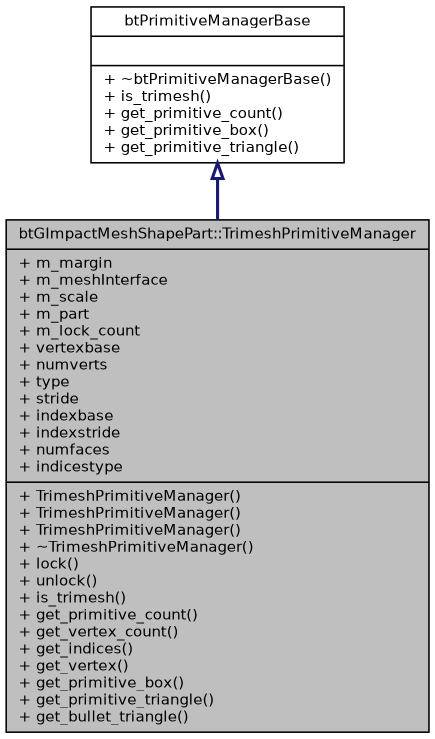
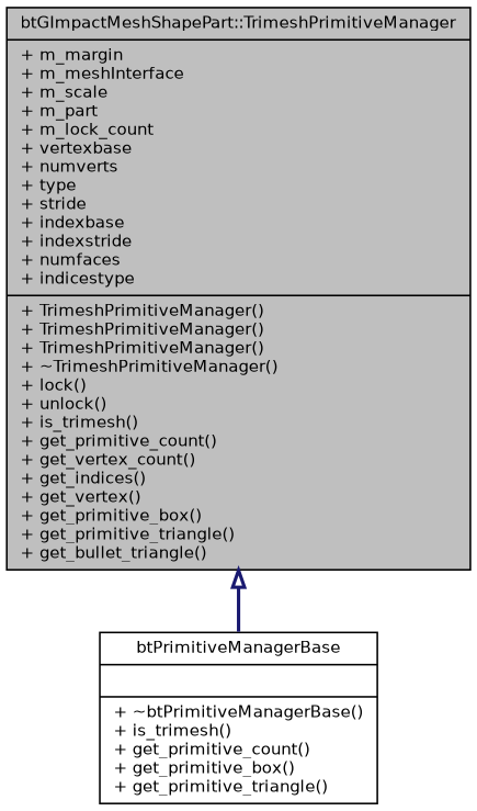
  digraph {
    node [color=black fontname=Helvetica fontsize=10 shape=record style=filled]
    n1 [fillcolor=grey75 fontcolor=black height=0.2 label="{btGImpactMeshShapePart::TrimeshPrimitiveManager\n|+ m_margin\l+ m_meshInterface\l+ m_scale\l+ m_part\l+ m_lock_count\l+ vertexbase\l+ numverts\l+ type\l+ stride\l+ indexbase\l+ indexstride\l+ numfaces\l+ indicestype\l|+ TrimeshPrimitiveManager()\l+ TrimeshPrimitiveManager()\l+ TrimeshPrimitiveManager()\l+ ~TrimeshPrimitiveManager()\l+ lock()\l+ unlock()\l+ is_trimesh()\l+ get_primitive_count()\l+ get_vertex_count()\l+ get_indices()\l+ get_vertex()\l+ get_primitive_box()\l+ get_primitive_triangle()\l+ get_bullet_triangle()\l}" width=0.4]
    n2 [fillcolor=white height=0.2 label="{btPrimitiveManagerBase\n||+ ~btPrimitiveManagerBase()\l+ is_trimesh()\l+ get_primitive_count()\l+ get_primitive_box()\l+ get_primitive_triangle()\l}" width=0.4]
-   n2 -> n1 [arrowtail=empty color=midnightblue dir=back fontname=Helvetica fontsize=10 labelfontname=Helvetica labelfontsize=10 style=bold]
+   n1 -> n2 [arrowtail=empty color=midnightblue dir=back fontname=Helvetica fontsize=10 labelfontname=Helvetica labelfontsize=10 style=bold]
  }
